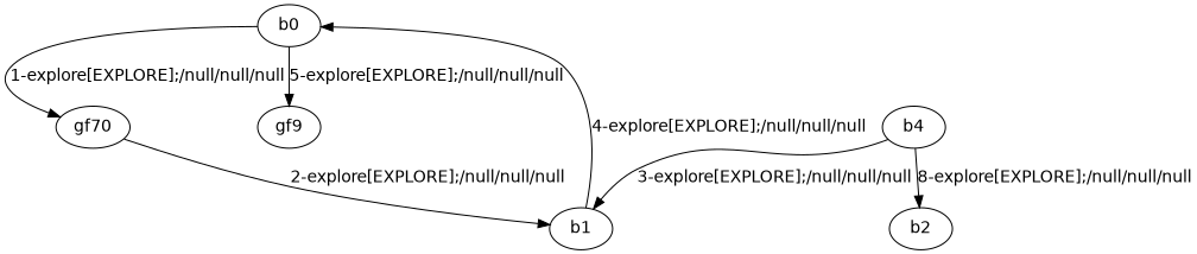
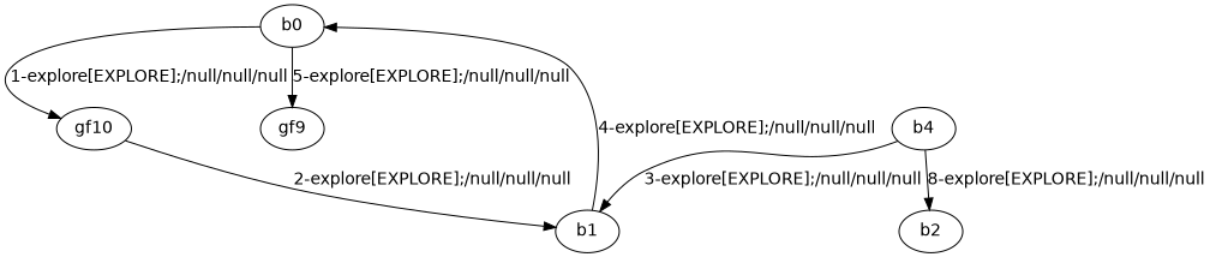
  digraph {
    fontname="DejaVu Sans"
    node [fontname="DejaVu Sans"]
    edge [fontname="DejaVu Sans"]
    b0
-   gf10 [label=gf70]
+   gf10
    gf9
    b1
    b4
    b2
    b0 -> gf10 [label="1-explore[EXPLORE];/null/null/null"]
    b0 -> gf9 [label="5-explore[EXPLORE];/null/null/null"]
    gf10 -> b1 [label="2-explore[EXPLORE];/null/null/null"]
    b1 -> b0 [label="4-explore[EXPLORE];/null/null/null"]
    b4 -> b1 [label="3-explore[EXPLORE];/null/null/null"]
    b4 -> b2 [label="8-explore[EXPLORE];/null/null/null"]
  }
